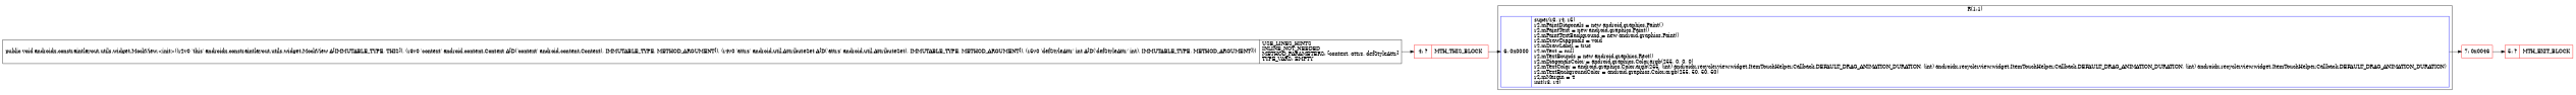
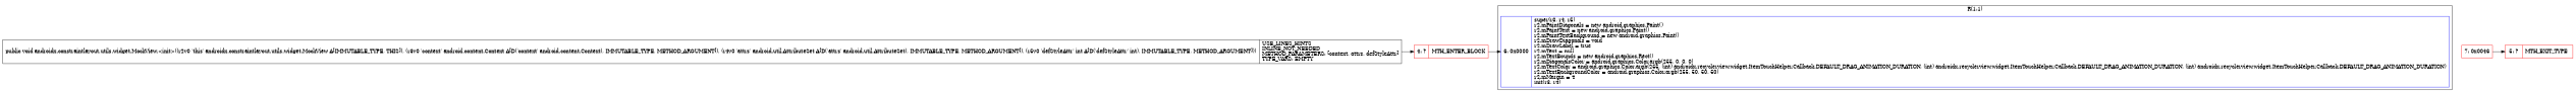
  digraph {
    rankdir=LR
    node [color=red shape=record]
    n1 [color=blue label="{6\:\ 0x0000|super(r3, r4, r5)\lr2.mPaintDiagonals = new android.graphics.Paint()\lr2.mPaintText = new android.graphics.Paint()\lr2.mPaintTextBackground = new android.graphics.Paint()\lr2.mDrawDiagonals = void\lr2.mDrawLabel = true\lr2.mText = null\lr2.mTextBounds = new android.graphics.Rect()\lr2.mDiagonalsColor = android.graphics.Color.argb(255, 0, 0, 0)\lr2.mTextColor = android.graphics.Color.argb(255, (int) androidx.recyclerview.widget.ItemTouchHelper.Callback.DEFAULT_DRAG_ANIMATION_DURATION, (int) androidx.recyclerview.widget.ItemTouchHelper.Callback.DEFAULT_DRAG_ANIMATION_DURATION, (int) androidx.recyclerview.widget.ItemTouchHelper.Callback.DEFAULT_DRAG_ANIMATION_DURATION)\lr2.mTextBackgroundColor = android.graphics.Color.argb(255, 50, 50, 50)\lr2.mMargin = 4\linit(r3, r4)\l}"]
    n2 [label="{7\:\ 0x0046}"]
-   n3 [label="{5\:\ ?|MTH_EXIT_BLOCK\l}"]
-   n4 [label="{4\:\ ?|MTH_THIS_BLOCK\l}"]
+   n3 [label="{5\:\ ?|MTH_EXIT_TYPE\l}"]
+   n4 [label="{4\:\ ?|MTH_ENTER_BLOCK\l}"]
    n5 [label="{public void androidx.constraintlayout.utils.widget.MockView.\<init\>((r2v0 'this' androidx.constraintlayout.utils.widget.MockView A[IMMUTABLE_TYPE, THIS]), (r3v0 'context' android.content.Context A[D('context' android.content.Context), IMMUTABLE_TYPE, METHOD_ARGUMENT]), (r4v0 'attrs' android.util.AttributeSet A[D('attrs' android.util.AttributeSet), IMMUTABLE_TYPE, METHOD_ARGUMENT]), (r5v0 'defStyleAttr' int A[D('defStyleAttr' int), IMMUTABLE_TYPE, METHOD_ARGUMENT]))  | USE_LINES_HINTS\lINLINE_NOT_NEEDED\lMETHOD_PARAMETERS: [context, attrs, defStyleAttr]\lTYPE_VARS: EMPTY\l}" color=""]
    subgraph cluster_1 {
      label="R(1:1)"
      n1
    }
-   n1 -> n2
    n2 -> n3
    n4 -> n1
    n5 -> n4
  }
